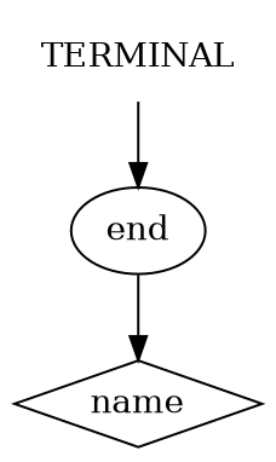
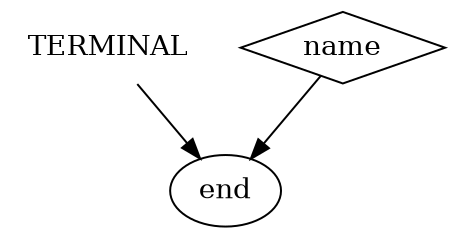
  digraph {
    n1 [label=TERMINAL shape=plaintext]
    end
    n3 [label=name shape=diamond]
    n1 -> end
-   end -> n3
+   n3 -> end
  }
